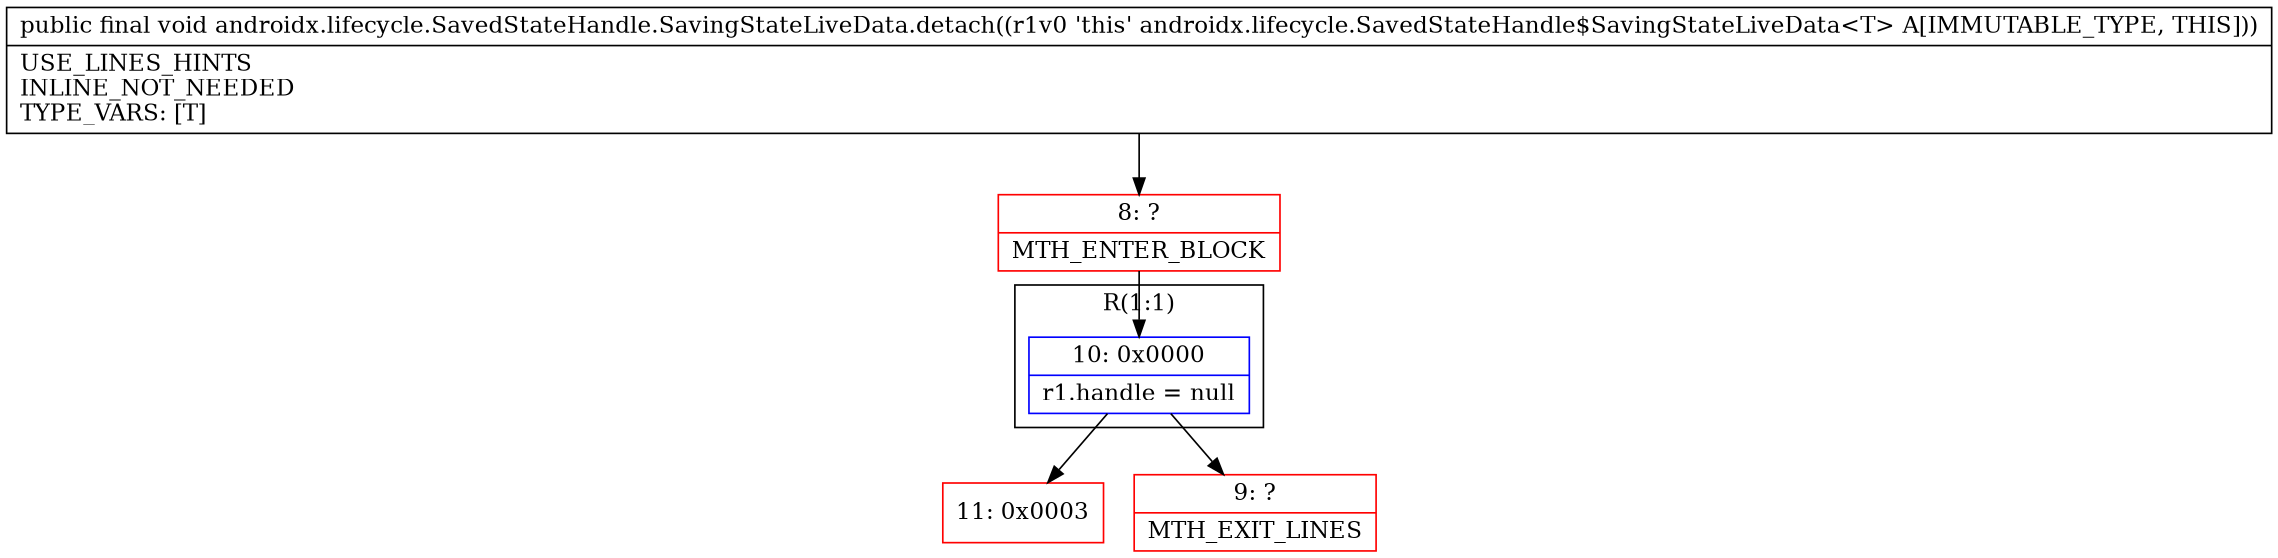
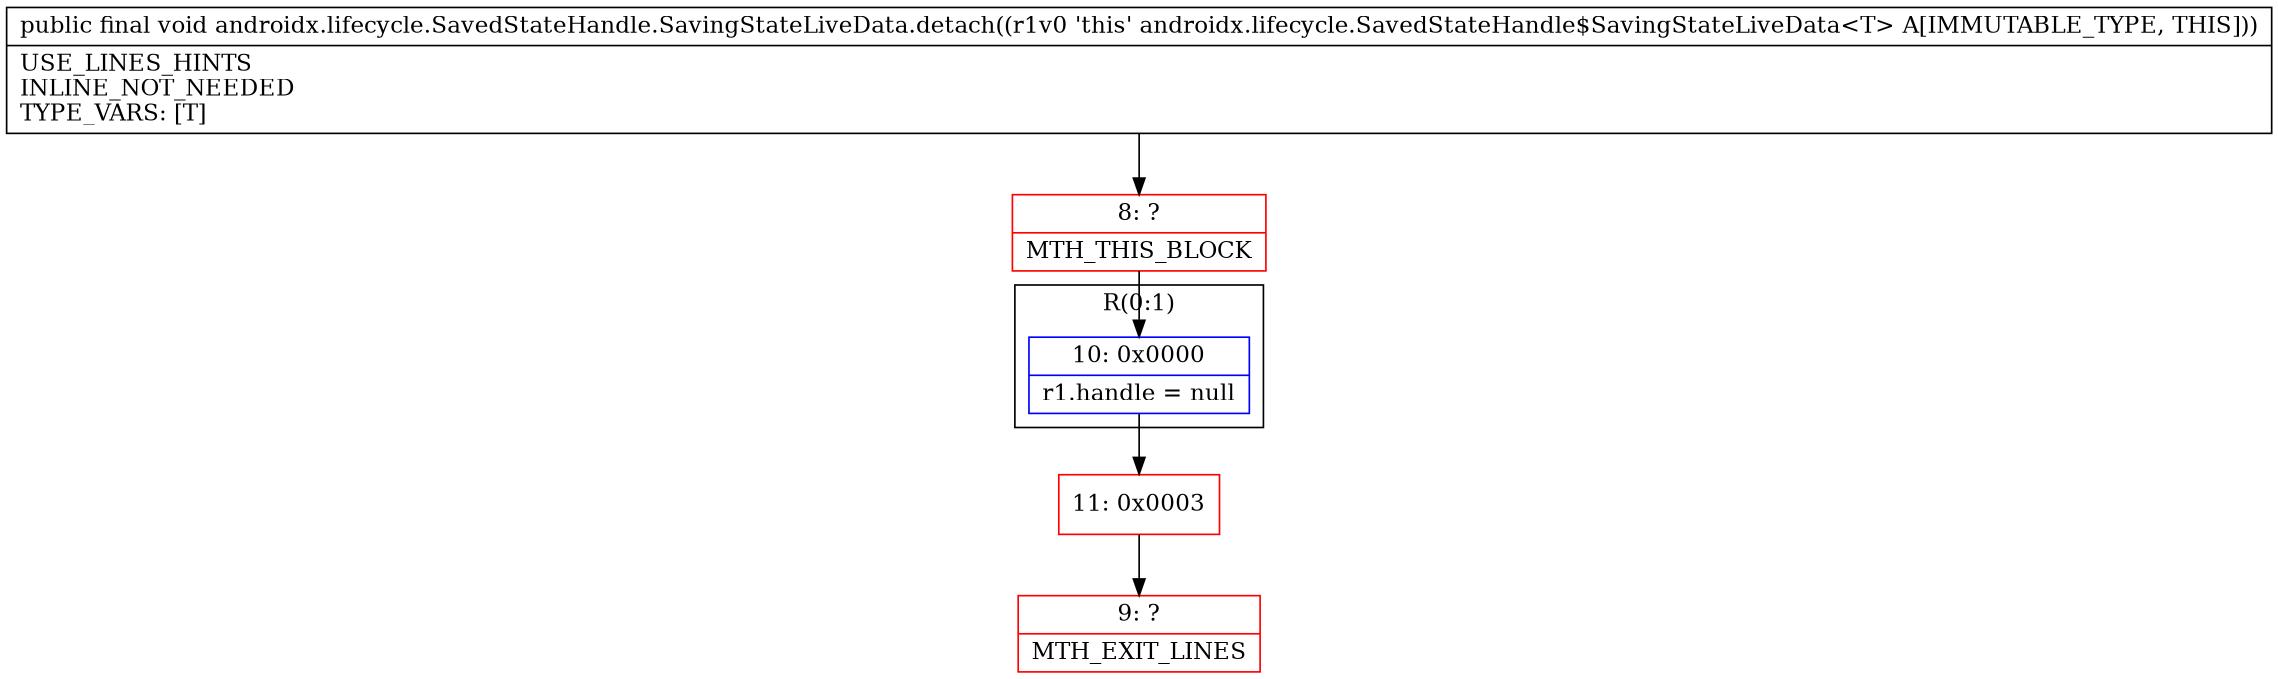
  digraph {
    node [color=red shape=record]
    n1 [color=blue label="{10\:\ 0x0000|r1.handle = null\l}"]
    n2 [label="{11\:\ 0x0003}"]
    n3 [label="{9\:\ ?|MTH_EXIT_LINES\l}"]
-   n4 [label="{8\:\ ?|MTH_ENTER_BLOCK\l}"]
+   n4 [label="{8\:\ ?|MTH_THIS_BLOCK\l}"]
    n5 [label="{public final void androidx.lifecycle.SavedStateHandle.SavingStateLiveData.detach((r1v0 'this' androidx.lifecycle.SavedStateHandle$SavingStateLiveData\<T\> A[IMMUTABLE_TYPE, THIS]))  | USE_LINES_HINTS\lINLINE_NOT_NEEDED\lTYPE_VARS: [T]\l}" color=""]
    subgraph cluster_1 {
-     label="R(1:1)"
+     label="R(0:1)"
      n1
    }
    n1 -> n2
-   n1 -> n3
+   n2 -> n3
    n4 -> n1
    n5 -> n4
  }
